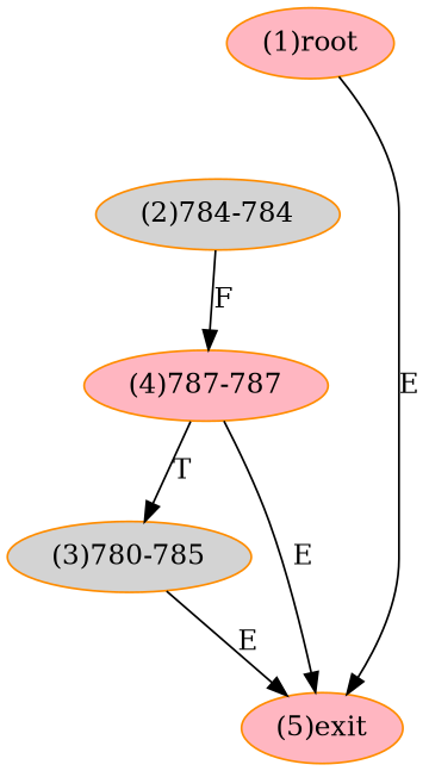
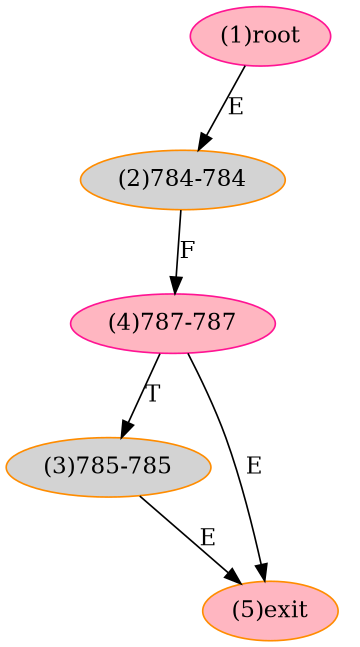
  digraph {
    node [color=darkorange fillcolor=lightpink style=filled]
-   n1 [label="(1)root"]
+   n1 [color=deeppink label="(1)root"]
    n2 [fillcolor=lightgrey label="(2)784-784"]
-   n3 [label="(4)787-787"]
-   n4 [fillcolor=lightgrey label="(3)780-785"]
+   n3 [color=deeppink label="(4)787-787"]
+   n4 [fillcolor=lightgrey label="(3)785-785"]
    n5 [label="(5)exit"]
-   n1 -> n5 [label=E]
+   n1 -> n2 [label=E]
    n2 -> n3 [label=F]
    n3 -> n4 [label=T]
    n3 -> n5 [label=E]
    n4 -> n5 [label=E]
  }
